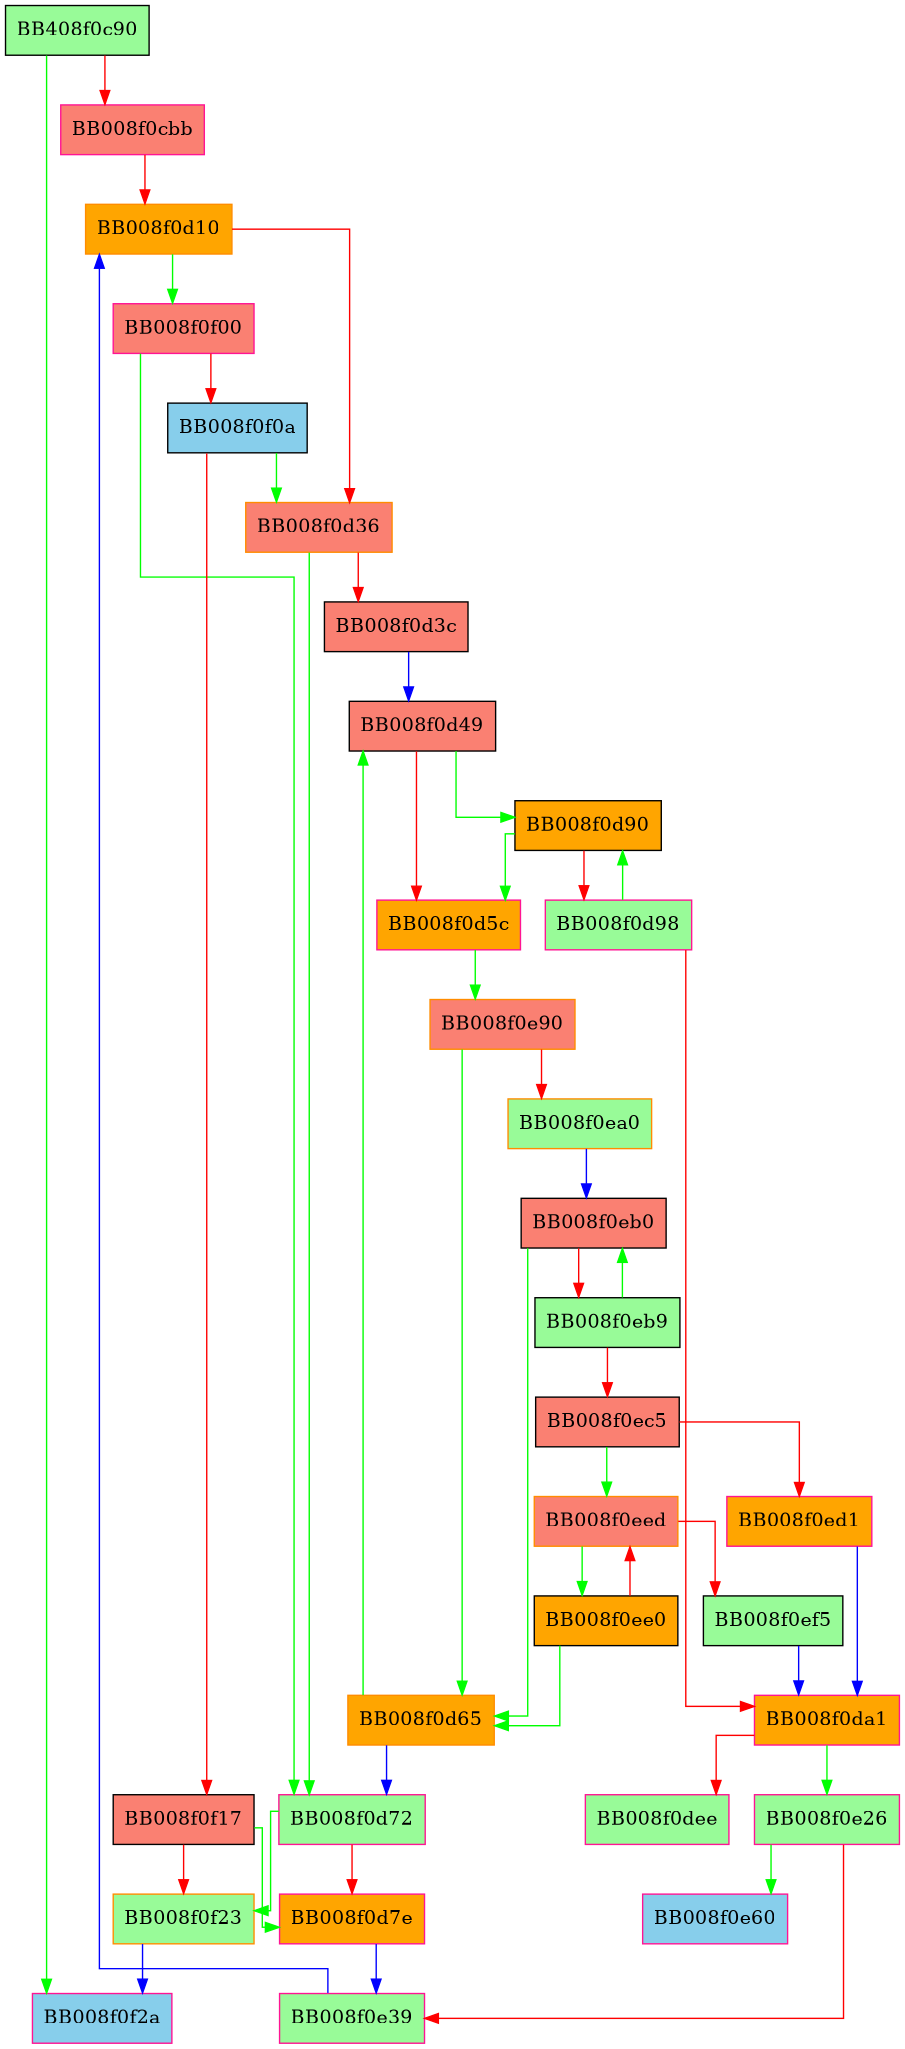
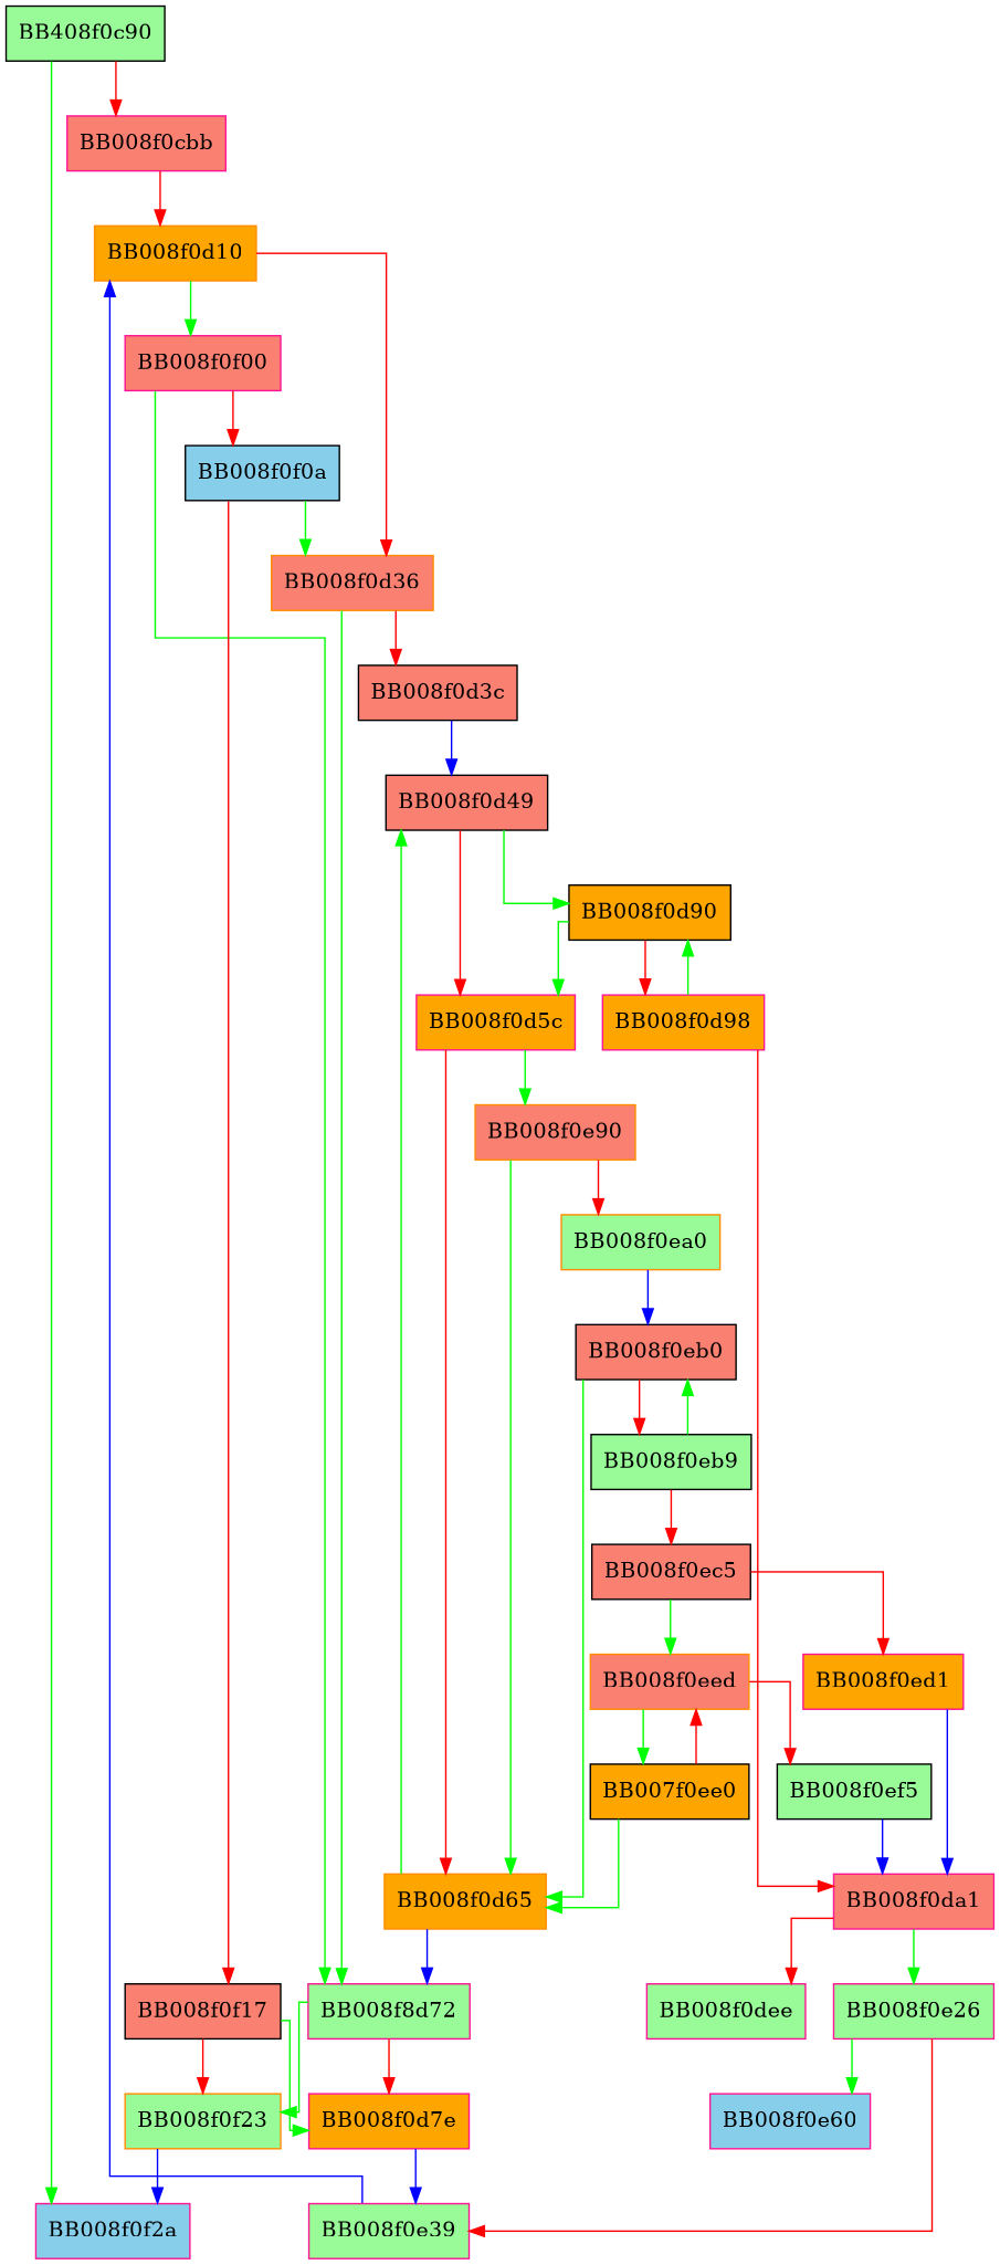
  digraph {
    splines=ortho
    node [color=deeppink fillcolor=salmon shape=box style=filled]
    edge [color=green]
    n1 [color=black fillcolor=palegreen label=BB408f0c90]
    BB008f0f2a [fillcolor=skyblue]
    BB008f0cbb
    BB008f0d10 [color=darkorange fillcolor=orange]
    BB008f0f00
    BB008f0d36 [color=darkorange]
-   BB008f0d72 [fillcolor=palegreen]
+   BB008f0d72 [fillcolor=palegreen label=BB008f8d72]
    BB008f0f0a [color=black fillcolor=skyblue]
    BB008f0d3c [color=black]
    BB008f0f23 [color=darkorange fillcolor=palegreen]
    BB008f0d7e [fillcolor=orange]
    BB008f0f17 [color=black]
    BB008f0d49 [color=black]
    BB008f0e39 [fillcolor=palegreen]
    BB008f0d90 [color=black fillcolor=orange]
    BB008f0d5c [fillcolor=orange]
-   BB008f0d98 [fillcolor=palegreen]
+   BB008f0d98 [fillcolor=orange]
    BB008f0e90 [color=darkorange]
    BB008f0d65 [color=darkorange fillcolor=orange]
-   BB008f0da1 [fillcolor=orange]
+   BB008f0da1
    BB008f0ea0 [color=darkorange fillcolor=palegreen]
    BB008f0eb0 [color=black]
    BB008f0e26 [fillcolor=palegreen]
    BB008f0dee [fillcolor=palegreen]
    BB008f0e60 [fillcolor=skyblue]
    BB008f0eb9 [color=black fillcolor=palegreen]
    BB008f0ec5 [color=black]
    BB008f0eed [color=darkorange]
    BB008f0ed1 [fillcolor=orange]
-   BB008f0ee0 [color=black fillcolor=orange]
+   BB008f0ee0 [color=black fillcolor=orange label=BB007f0ee0]
    BB008f0ef5 [color=black fillcolor=palegreen]
    n1 -> BB008f0f2a
    n1 -> BB008f0cbb [color=red]
    BB008f0cbb -> BB008f0d10 [color=red]
    BB008f0d10 -> BB008f0f00
    BB008f0d10 -> BB008f0d36 [color=red]
    BB008f0f00 -> BB008f0d72
    BB008f0f00 -> BB008f0f0a [color=red]
    BB008f0d36 -> BB008f0d72
    BB008f0d36 -> BB008f0d3c [color=red]
    BB008f0d72 -> BB008f0f23
    BB008f0d72 -> BB008f0d7e [color=red]
    BB008f0f0a -> BB008f0d36
    BB008f0f0a -> BB008f0f17 [color=red]
    BB008f0d3c -> BB008f0d49 [color=blue]
    BB008f0f23 -> BB008f0f2a [color=blue]
    BB008f0d7e -> BB008f0e39 [color=blue]
    BB008f0f17 -> BB008f0f23 [color=red]
    BB008f0f17 -> BB008f0d7e
    BB008f0d49 -> BB008f0d90
    BB008f0d49 -> BB008f0d5c [color=red]
    BB008f0e39 -> BB008f0d10 [color=blue]
    BB008f0d90 -> BB008f0d5c
    BB008f0d90 -> BB008f0d98 [color=red]
    BB008f0d5c -> BB008f0e90
+   BB008f0d5c -> BB008f0d65 [color=red]
    BB008f0d98 -> BB008f0d90
    BB008f0d98 -> BB008f0da1 [color=red]
    BB008f0e90 -> BB008f0d65
    BB008f0e90 -> BB008f0ea0 [color=red]
    BB008f0d65 -> BB008f0d72 [color=blue]
    BB008f0d65 -> BB008f0d49
    BB008f0da1 -> BB008f0e26
    BB008f0da1 -> BB008f0dee [color=red]
    BB008f0ea0 -> BB008f0eb0 [color=blue]
    BB008f0eb0 -> BB008f0d65
    BB008f0eb0 -> BB008f0eb9 [color=red]
    BB008f0e26 -> BB008f0e39 [color=red]
    BB008f0e26 -> BB008f0e60
    BB008f0eb9 -> BB008f0eb0
    BB008f0eb9 -> BB008f0ec5 [color=red]
    BB008f0ec5 -> BB008f0eed
    BB008f0ec5 -> BB008f0ed1 [color=red]
    BB008f0eed -> BB008f0ee0
    BB008f0eed -> BB008f0ef5 [color=red]
    BB008f0ed1 -> BB008f0da1 [color=blue]
    BB008f0ee0 -> BB008f0d65
    BB008f0ee0 -> BB008f0eed [color=red]
    BB008f0ef5 -> BB008f0da1 [color=blue]
  }
